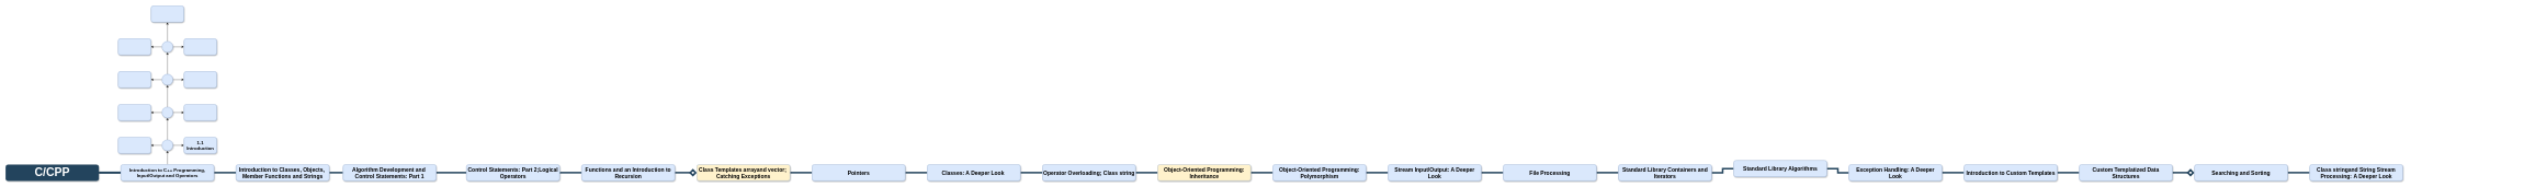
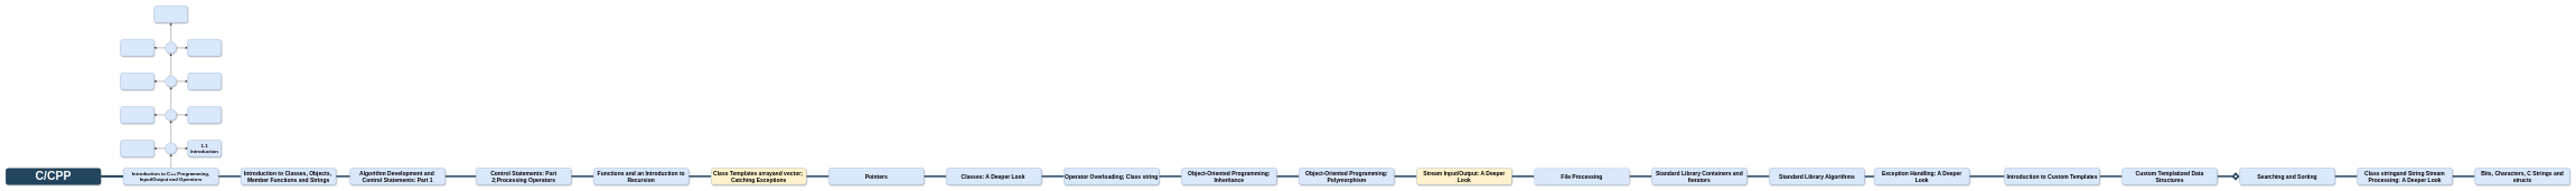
  <mxCell id="0" />
  <mxCell id="1" parent="0" />
  <mxCell id="2" style="edgeStyle=orthogonalEdgeStyle;rounded=1;orthogonalLoop=1;jettySize=auto;html=1;exitX=1;exitY=0.5;exitDx=0;exitDy=0;endArrow=none;endFill=0;strokeColor=#23445D;strokeWidth=8;" parent="1" source="3" target="6" edge="1"><mxGeometry relative="1" as="geometry" /></mxCell>
  <mxCell id="3" value="C/CPP" style="whiteSpace=wrap;rounded=1;shadow=1;fillColor=#23445D;strokeColor=none;fontColor=#FFFFFF;fontStyle=1;fontSize=42;" parent="1" vertex="1"><mxGeometry x="20" y="600" width="340" height="60" as="geometry" /></mxCell>
  <mxCell id="4" value="" style="edgeStyle=orthogonalEdgeStyle;rounded=1;orthogonalLoop=1;jettySize=auto;html=1;endArrow=none;endFill=0;strokeColor=#23445D;strokeWidth=6;fontStyle=0;fontSize=9;" parent="1" source="6" target="8" edge="1"><mxGeometry relative="1" as="geometry" /></mxCell>
  <mxCell id="5" value="" style="edgeStyle=orthogonalEdgeStyle;rounded=0;orthogonalLoop=1;jettySize=auto;html=1;" parent="1" source="6" target="49" edge="1"><mxGeometry relative="1" as="geometry" /></mxCell>
  <mxCell id="6" value="Introduction to C++ Programming,&#10;Input/Output and Operators" style="whiteSpace=wrap;rounded=1;shadow=1;fillColor=#dae8fc;strokeColor=#6c8ebf;fontStyle=1;fontSize=17;" parent="1" vertex="1"><mxGeometry x="440" y="600" width="340" height="60" as="geometry" /></mxCell>
  <mxCell id="7" value="" style="edgeStyle=orthogonalEdgeStyle;rounded=0;orthogonalLoop=1;jettySize=auto;html=1;fontSize=9;endArrow=none;startSize=14;endSize=14;strokeWidth=6;endFill=0;strokeColor=#23445D;" parent="1" source="8" target="10" edge="1"><mxGeometry relative="1" as="geometry" /></mxCell>
  <mxCell id="8" value="Introduction to Classes, Objects, &#10;Member Functions and Strings" style="whiteSpace=wrap;rounded=1;shadow=1;fillColor=#dae8fc;strokeColor=#6c8ebf;fontStyle=1;fontSize=20;" parent="1" vertex="1"><mxGeometry x="860" y="600" width="340" height="60" as="geometry" /></mxCell>
  <mxCell id="9" value="" style="edgeStyle=orthogonalEdgeStyle;rounded=0;orthogonalLoop=1;jettySize=auto;html=1;fontSize=9;endArrow=none;endFill=0;startSize=14;endSize=14;strokeColor=#23445D;strokeWidth=6;" parent="1" source="10" target="12" edge="1"><mxGeometry relative="1" as="geometry" /></mxCell>
  <mxCell id="10" value="Algorithm Development and &#10;Control Statements: Part 1" style="whiteSpace=wrap;rounded=1;shadow=1;fillColor=#dae8fc;strokeColor=#6c8ebf;fontStyle=1;fontSize=20;" parent="1" vertex="1"><mxGeometry x="1250" y="600" width="340" height="60" as="geometry" /></mxCell>
  <mxCell id="11" value="" style="edgeStyle=orthogonalEdgeStyle;rounded=0;orthogonalLoop=1;jettySize=auto;html=1;fontSize=9;endArrow=none;endFill=0;startSize=14;endSize=14;strokeColor=#23445D;strokeWidth=6;" parent="1" source="12" target="14" edge="1"><mxGeometry relative="1" as="geometry" /></mxCell>
- <mxCell id="12" value="Control Statements: Part 2;Logical Operators" style="whiteSpace=wrap;rounded=1;shadow=1;fillColor=#dae8fc;strokeColor=#6c8ebf;fontStyle=1;fontSize=20;" parent="1" vertex="1"><mxGeometry x="1700" y="600" width="340" height="60" as="geometry" /></mxCell>
- <mxCell id="13" value="" style="edgeStyle=orthogonalEdgeStyle;rounded=0;orthogonalLoop=1;jettySize=auto;html=1;fontSize=9;endArrow=diamond;endFill=0;startSize=14;endSize=14;strokeColor=#23445D;strokeWidth=6;" parent="1" source="14" target="16" edge="1"><mxGeometry relative="1" as="geometry" /></mxCell>
+ <mxCell id="12" value="Control Statements: Part 2;Processing Operators" style="whiteSpace=wrap;rounded=1;shadow=1;fillColor=#dae8fc;strokeColor=#6c8ebf;fontStyle=1;fontSize=20;" parent="1" vertex="1"><mxGeometry x="1700" y="600" width="340" height="60" as="geometry" /></mxCell>
+ <mxCell id="13" value="" style="edgeStyle=orthogonalEdgeStyle;rounded=0;orthogonalLoop=1;jettySize=auto;html=1;fontSize=9;endArrow=none;endFill=0;startSize=14;endSize=14;strokeColor=#23445D;strokeWidth=6;" parent="1" source="14" target="16" edge="1"><mxGeometry relative="1" as="geometry" /></mxCell>
  <mxCell id="14" value="Functions and an Introduction to Recursion" style="whiteSpace=wrap;rounded=1;shadow=1;fillColor=#dae8fc;strokeColor=#6c8ebf;fontStyle=1;fontSize=20;" parent="1" vertex="1"><mxGeometry x="2120" y="600" width="340" height="60" as="geometry" /></mxCell>
  <mxCell id="15" value="" style="edgeStyle=orthogonalEdgeStyle;rounded=0;orthogonalLoop=1;jettySize=auto;html=1;fontSize=9;endArrow=none;endFill=0;startSize=14;endSize=14;strokeColor=#23445D;strokeWidth=6;" parent="1" source="16" target="18" edge="1"><mxGeometry relative="1" as="geometry" /></mxCell>
  <mxCell id="16" value="Class Templates arrayand vector; &#10;Catching Exceptions" style="whiteSpace=wrap;rounded=1;shadow=1;fillColor=#fff2cc;strokeColor=#6c8ebf;fontStyle=1;fontSize=20;" parent="1" vertex="1"><mxGeometry x="2540" y="600" width="340" height="60" as="geometry" /></mxCell>
  <mxCell id="17" value="" style="edgeStyle=orthogonalEdgeStyle;rounded=0;orthogonalLoop=1;jettySize=auto;html=1;fontSize=9;endArrow=none;endFill=0;startSize=14;endSize=14;strokeColor=#23445D;strokeWidth=6;" parent="1" source="18" target="20" edge="1"><mxGeometry relative="1" as="geometry" /></mxCell>
  <mxCell id="18" value="Pointers" style="whiteSpace=wrap;rounded=1;shadow=1;fillColor=#dae8fc;strokeColor=#6c8ebf;fontStyle=1;fontSize=20;" parent="1" vertex="1"><mxGeometry x="2960" y="600" width="340" height="60" as="geometry" /></mxCell>
  <mxCell id="19" value="" style="edgeStyle=orthogonalEdgeStyle;rounded=0;orthogonalLoop=1;jettySize=auto;html=1;fontSize=9;endArrow=none;endFill=0;startSize=14;endSize=14;strokeColor=#23445D;strokeWidth=6;" parent="1" source="20" target="22" edge="1"><mxGeometry relative="1" as="geometry" /></mxCell>
  <mxCell id="20" value="Classes: A Deeper Look " style="whiteSpace=wrap;rounded=1;shadow=1;fillColor=#dae8fc;strokeColor=#6c8ebf;fontStyle=1;fontSize=20;" parent="1" vertex="1"><mxGeometry x="3380" y="600" width="340" height="60" as="geometry" /></mxCell>
  <mxCell id="21" value="" style="edgeStyle=orthogonalEdgeStyle;rounded=0;orthogonalLoop=1;jettySize=auto;html=1;fontSize=9;endArrow=none;endFill=0;startSize=14;endSize=14;strokeColor=#23445D;strokeWidth=6;" parent="1" source="22" target="24" edge="1"><mxGeometry relative="1" as="geometry" /></mxCell>
  <mxCell id="22" value="Operator Overloading; Class string" style="whiteSpace=wrap;rounded=1;shadow=1;fillColor=#dae8fc;strokeColor=#6c8ebf;fontStyle=1;fontSize=20;" parent="1" vertex="1"><mxGeometry x="3800" y="600" width="340" height="60" as="geometry" /></mxCell>
  <mxCell id="23" value="" style="edgeStyle=orthogonalEdgeStyle;rounded=0;orthogonalLoop=1;jettySize=auto;html=1;fontSize=9;endArrow=none;endFill=0;startSize=14;endSize=14;strokeColor=#23445D;strokeWidth=6;" parent="1" source="24" target="26" edge="1"><mxGeometry relative="1" as="geometry" /></mxCell>
- <mxCell id="24" value="Object-Oriented Programming: Inheritance" style="whiteSpace=wrap;rounded=1;shadow=1;fillColor=#fff2cc;strokeColor=#6c8ebf;fontStyle=1;fontSize=20;" parent="1" vertex="1"><mxGeometry x="4220" y="600" width="340" height="60" as="geometry" /></mxCell>
+ <mxCell id="24" value="Object-Oriented Programming: Inheritance" style="whiteSpace=wrap;rounded=1;shadow=1;fillColor=#dae8fc;strokeColor=#6c8ebf;fontStyle=1;fontSize=20;" parent="1" vertex="1"><mxGeometry x="4220" y="600" width="340" height="60" as="geometry" /></mxCell>
  <mxCell id="25" value="" style="edgeStyle=orthogonalEdgeStyle;rounded=0;orthogonalLoop=1;jettySize=auto;html=1;fontSize=9;endArrow=none;endFill=0;startSize=14;endSize=14;strokeColor=#23445D;strokeWidth=6;" parent="1" source="26" target="28" edge="1"><mxGeometry relative="1" as="geometry" /></mxCell>
  <mxCell id="26" value="Object-Oriented Programming: Polymorphism" style="whiteSpace=wrap;rounded=1;shadow=1;fillColor=#dae8fc;strokeColor=#6c8ebf;fontStyle=1;fontSize=20;" parent="1" vertex="1"><mxGeometry x="4640" y="600" width="340" height="60" as="geometry" /></mxCell>
  <mxCell id="27" value="" style="edgeStyle=orthogonalEdgeStyle;rounded=0;orthogonalLoop=1;jettySize=auto;html=1;fontSize=9;endArrow=none;endFill=0;startSize=14;endSize=14;strokeColor=#23445D;strokeWidth=6;" parent="1" source="28" target="30" edge="1"><mxGeometry relative="1" as="geometry" /></mxCell>
- <mxCell id="28" value="Stream Input/Output: A Deeper Look" style="whiteSpace=wrap;rounded=1;shadow=1;fillColor=#dae8fc;strokeColor=#6c8ebf;fontStyle=1;fontSize=20;" parent="1" vertex="1"><mxGeometry x="5060" y="600" width="340" height="60" as="geometry" /></mxCell>
+ <mxCell id="28" value="Stream Input/Output: A Deeper Look" style="whiteSpace=wrap;rounded=1;shadow=1;fillColor=#fff2cc;strokeColor=#6c8ebf;fontStyle=1;fontSize=20;" parent="1" vertex="1"><mxGeometry x="5060" y="600" width="340" height="60" as="geometry" /></mxCell>
  <mxCell id="29" value="" style="edgeStyle=orthogonalEdgeStyle;rounded=0;orthogonalLoop=1;jettySize=auto;html=1;fontSize=9;endArrow=none;endFill=0;startSize=14;endSize=14;strokeColor=#23445D;strokeWidth=6;" parent="1" source="30" target="32" edge="1"><mxGeometry relative="1" as="geometry" /></mxCell>
- <mxCell id="30" value="File Processing" style="whiteSpace=wrap;rounded=1;shadow=1;fillColor=#dae8fc;strokeColor=#6c8ebf;fontStyle=1;fontSize=20;" parent="1" vertex="1"><mxGeometry x="5480" y="600" width="340" height="60" as="geometry" /></mxCell>
+ <mxCell id="30" value="File Processing" style="whiteSpace=wrap;rounded=1;shadow=1;fillColor=#dae8fc;strokeColor=#6c8ebf;fontStyle=1;fontSize=20;dashed=1;" parent="1" vertex="1"><mxGeometry x="5480" y="600" width="340" height="60" as="geometry" /></mxCell>
  <mxCell id="31" value="" style="edgeStyle=orthogonalEdgeStyle;rounded=0;orthogonalLoop=1;jettySize=auto;html=1;fontSize=9;endArrow=none;endFill=0;startSize=14;endSize=14;strokeColor=#23445D;strokeWidth=6;" parent="1" source="32" target="34" edge="1"><mxGeometry relative="1" as="geometry" /></mxCell>
  <mxCell id="32" value="Standard Library Containers and Iterators" style="whiteSpace=wrap;rounded=1;shadow=1;fillColor=#dae8fc;strokeColor=#6c8ebf;fontStyle=1;fontSize=20;" parent="1" vertex="1"><mxGeometry x="5900" y="600" width="340" height="60" as="geometry" /></mxCell>
  <mxCell id="33" value="" style="edgeStyle=orthogonalEdgeStyle;rounded=0;orthogonalLoop=1;jettySize=auto;html=1;fontSize=9;endArrow=none;endFill=0;startSize=14;endSize=14;strokeColor=#23445D;strokeWidth=6;" parent="1" source="34" target="36" edge="1"><mxGeometry relative="1" as="geometry" /></mxCell>
- <mxCell id="34" value="Standard Library Algorithms" style="whiteSpace=wrap;rounded=1;shadow=1;fillColor=#dae8fc;strokeColor=#6c8ebf;fontStyle=1;fontSize=20;" parent="1" vertex="1"><mxGeometry x="6320" y="585" width="340" height="60" as="geometry" /></mxCell>
+ <mxCell id="34" value="Standard Library Algorithms" style="whiteSpace=wrap;rounded=1;shadow=1;fillColor=#dae8fc;strokeColor=#6c8ebf;fontStyle=1;fontSize=20;" parent="1" vertex="1"><mxGeometry x="6320" y="600" width="340" height="60" as="geometry" /></mxCell>
  <mxCell id="35" value="" style="edgeStyle=orthogonalEdgeStyle;rounded=0;orthogonalLoop=1;jettySize=auto;html=1;fontSize=9;endArrow=none;endFill=0;startSize=14;endSize=14;strokeColor=#23445D;strokeWidth=6;" parent="1" source="36" target="38" edge="1"><mxGeometry relative="1" as="geometry" /></mxCell>
- <mxCell id="36" value="Exception Handling: A Deeper Look" style="whiteSpace=wrap;rounded=1;shadow=1;fillColor=#dae8fc;strokeColor=#6c8ebf;fontStyle=1;fontSize=20;" parent="1" vertex="1"><mxGeometry x="6740" y="600" width="340" height="60" as="geometry" /></mxCell>
+ <mxCell id="36" value="Exception Handling: A Deeper Look" style="whiteSpace=wrap;rounded=1;shadow=1;fillColor=#dae8fc;strokeColor=#6c8ebf;fontStyle=1;fontSize=20;" parent="1" vertex="1"><mxGeometry x="6695" y="600" width="340" height="60" as="geometry" /></mxCell>
  <mxCell id="37" value="" style="edgeStyle=orthogonalEdgeStyle;rounded=0;orthogonalLoop=1;jettySize=auto;html=1;fontSize=9;endArrow=none;endFill=0;startSize=14;endSize=14;strokeColor=#23445D;strokeWidth=6;" parent="1" source="38" target="40" edge="1"><mxGeometry relative="1" as="geometry" /></mxCell>
  <mxCell id="38" value="Introduction to Custom Templates" style="whiteSpace=wrap;rounded=1;shadow=1;fillColor=#dae8fc;strokeColor=#6c8ebf;fontStyle=1;fontSize=20;" parent="1" vertex="1"><mxGeometry x="7160" y="600" width="340" height="60" as="geometry" /></mxCell>
  <mxCell id="39" value="" style="edgeStyle=orthogonalEdgeStyle;rounded=0;orthogonalLoop=1;jettySize=auto;html=1;fontSize=9;endArrow=diamond;endFill=0;startSize=14;endSize=14;strokeColor=#23445D;strokeWidth=6;" parent="1" source="40" target="42" edge="1"><mxGeometry relative="1" as="geometry" /></mxCell>
  <mxCell id="40" value="Custom Templatized Data Structures" style="whiteSpace=wrap;rounded=1;shadow=1;fillColor=#dae8fc;strokeColor=#6c8ebf;fontStyle=1;fontSize=20;" parent="1" vertex="1"><mxGeometry x="7580" y="600" width="340" height="60" as="geometry" /></mxCell>
  <mxCell id="41" value="" style="edgeStyle=orthogonalEdgeStyle;rounded=0;orthogonalLoop=1;jettySize=auto;html=1;fontSize=9;endArrow=none;endFill=0;startSize=14;endSize=14;strokeColor=#23445D;strokeWidth=6;" parent="1" source="42" target="44" edge="1"><mxGeometry relative="1" as="geometry" /></mxCell>
  <mxCell id="42" value="Searching and Sorting" style="whiteSpace=wrap;rounded=1;shadow=1;fillColor=#dae8fc;strokeColor=#6c8ebf;fontStyle=1;fontSize=20;" parent="1" vertex="1"><mxGeometry x="8000" y="600" width="340" height="60" as="geometry" /></mxCell>
+ <mxCell id="43" value="" style="edgeStyle=orthogonalEdgeStyle;rounded=0;orthogonalLoop=1;jettySize=auto;html=1;fontSize=9;endArrow=none;endFill=0;startSize=14;endSize=14;strokeColor=#23445D;strokeWidth=6;" parent="1" source="44" target="45" edge="1"><mxGeometry relative="1" as="geometry" /></mxCell>
  <mxCell id="44" value="Class stringand String Stream Processing: A Deeper Look" style="whiteSpace=wrap;rounded=1;shadow=1;fillColor=#dae8fc;strokeColor=#6c8ebf;fontStyle=1;fontSize=20;" parent="1" vertex="1"><mxGeometry x="8420" y="600" width="340" height="60" as="geometry" /></mxCell>
+ <mxCell id="45" value="Bits, Characters, C Strings and structs" style="whiteSpace=wrap;rounded=1;shadow=1;fillColor=#dae8fc;strokeColor=#6c8ebf;fontStyle=1;fontSize=20;" parent="1" vertex="1"><mxGeometry x="8840" y="600" width="340" height="60" as="geometry" /></mxCell>
  <mxCell id="46" value="" style="edgeStyle=orthogonalEdgeStyle;rounded=0;orthogonalLoop=1;jettySize=auto;html=1;" parent="1" source="49" target="53" edge="1"><mxGeometry relative="1" as="geometry" /></mxCell>
  <mxCell id="47" value="" style="edgeStyle=orthogonalEdgeStyle;rounded=0;orthogonalLoop=1;jettySize=auto;html=1;" parent="1" source="49" target="62" edge="1"><mxGeometry relative="1" as="geometry" /></mxCell>
  <mxCell id="48" value="" style="edgeStyle=orthogonalEdgeStyle;rounded=0;orthogonalLoop=1;jettySize=auto;html=1;" parent="1" source="49" target="63" edge="1"><mxGeometry relative="1" as="geometry" /></mxCell>
  <mxCell id="49" value="" style="ellipse;whiteSpace=wrap;html=1;fontSize=17;fillColor=#dae8fc;strokeColor=#6c8ebf;rounded=1;shadow=1;fontStyle=1;" parent="1" vertex="1"><mxGeometry x="590" y="510" width="40" height="40" as="geometry" /></mxCell>
  <mxCell id="50" value="" style="edgeStyle=orthogonalEdgeStyle;rounded=0;orthogonalLoop=1;jettySize=auto;html=1;" parent="1" source="53" target="57" edge="1"><mxGeometry relative="1" as="geometry" /></mxCell>
  <mxCell id="51" value="" style="edgeStyle=orthogonalEdgeStyle;rounded=0;orthogonalLoop=1;jettySize=auto;html=1;" parent="1" source="53" target="64" edge="1"><mxGeometry relative="1" as="geometry" /></mxCell>
  <mxCell id="52" value="" style="edgeStyle=orthogonalEdgeStyle;rounded=0;orthogonalLoop=1;jettySize=auto;html=1;" parent="1" source="53" target="65" edge="1"><mxGeometry relative="1" as="geometry" /></mxCell>
  <mxCell id="53" value="" style="ellipse;whiteSpace=wrap;html=1;fontSize=17;fillColor=#dae8fc;strokeColor=#6c8ebf;rounded=1;shadow=1;fontStyle=1;" parent="1" vertex="1"><mxGeometry x="590" y="390" width="40" height="40" as="geometry" /></mxCell>
  <mxCell id="54" value="" style="edgeStyle=orthogonalEdgeStyle;rounded=0;orthogonalLoop=1;jettySize=auto;html=1;" parent="1" source="57" target="61" edge="1"><mxGeometry relative="1" as="geometry" /></mxCell>
  <mxCell id="55" value="" style="edgeStyle=orthogonalEdgeStyle;rounded=0;orthogonalLoop=1;jettySize=auto;html=1;" parent="1" source="57" target="66" edge="1"><mxGeometry relative="1" as="geometry" /></mxCell>
  <mxCell id="56" value="" style="edgeStyle=orthogonalEdgeStyle;rounded=0;orthogonalLoop=1;jettySize=auto;html=1;" parent="1" source="57" target="67" edge="1"><mxGeometry relative="1" as="geometry" /></mxCell>
  <mxCell id="57" value="" style="ellipse;whiteSpace=wrap;html=1;fontSize=17;fillColor=#dae8fc;strokeColor=#6c8ebf;rounded=1;shadow=1;fontStyle=1;" parent="1" vertex="1"><mxGeometry x="590" y="270" width="40" height="40" as="geometry" /></mxCell>
  <mxCell id="58" value="" style="edgeStyle=orthogonalEdgeStyle;rounded=0;orthogonalLoop=1;jettySize=auto;html=1;" parent="1" source="61" target="68" edge="1"><mxGeometry relative="1" as="geometry" /></mxCell>
  <mxCell id="59" value="" style="edgeStyle=orthogonalEdgeStyle;rounded=0;orthogonalLoop=1;jettySize=auto;html=1;" parent="1" source="61" target="69" edge="1"><mxGeometry relative="1" as="geometry" /></mxCell>
  <mxCell id="60" value="" style="edgeStyle=orthogonalEdgeStyle;rounded=0;orthogonalLoop=1;jettySize=auto;html=1;" parent="1" source="61" target="70" edge="1"><mxGeometry relative="1" as="geometry" /></mxCell>
  <mxCell id="61" value="" style="ellipse;whiteSpace=wrap;html=1;fontSize=17;fillColor=#dae8fc;strokeColor=#6c8ebf;rounded=1;shadow=1;fontStyle=1;" parent="1" vertex="1"><mxGeometry x="590" y="150" width="40" height="40" as="geometry" /></mxCell>
  <mxCell id="62" value="" style="whiteSpace=wrap;html=1;fontSize=17;fillColor=#dae8fc;strokeColor=#6c8ebf;rounded=1;shadow=1;fontStyle=1;" parent="1" vertex="1"><mxGeometry x="430" y="500" width="120" height="60" as="geometry" /></mxCell>
  <mxCell id="63" value="1.1 Introduction" style="whiteSpace=wrap;html=1;fontSize=17;fillColor=#dae8fc;strokeColor=#6c8ebf;rounded=1;shadow=1;fontStyle=1;" parent="1" vertex="1"><mxGeometry x="670" y="500" width="120" height="60" as="geometry" /></mxCell>
  <mxCell id="64" value="" style="whiteSpace=wrap;html=1;fontSize=17;fillColor=#dae8fc;strokeColor=#6c8ebf;rounded=1;shadow=1;fontStyle=1;" parent="1" vertex="1"><mxGeometry x="670" y="380" width="120" height="60" as="geometry" /></mxCell>
  <mxCell id="65" value="" style="whiteSpace=wrap;html=1;fontSize=17;fillColor=#dae8fc;strokeColor=#6c8ebf;rounded=1;shadow=1;fontStyle=1;" parent="1" vertex="1"><mxGeometry x="430" y="380" width="120" height="60" as="geometry" /></mxCell>
  <mxCell id="66" value="" style="whiteSpace=wrap;html=1;fontSize=17;fillColor=#dae8fc;strokeColor=#6c8ebf;rounded=1;shadow=1;fontStyle=1;" parent="1" vertex="1"><mxGeometry x="670" y="260" width="120" height="60" as="geometry" /></mxCell>
  <mxCell id="67" value="" style="whiteSpace=wrap;html=1;fontSize=17;fillColor=#dae8fc;strokeColor=#6c8ebf;rounded=1;shadow=1;fontStyle=1;" parent="1" vertex="1"><mxGeometry x="430" y="260" width="120" height="60" as="geometry" /></mxCell>
  <mxCell id="68" value="" style="whiteSpace=wrap;html=1;fontSize=17;fillColor=#dae8fc;strokeColor=#6c8ebf;rounded=1;shadow=1;fontStyle=1;" parent="1" vertex="1"><mxGeometry x="670" y="140" width="120" height="60" as="geometry" /></mxCell>
  <mxCell id="69" value="" style="whiteSpace=wrap;html=1;fontSize=17;fillColor=#dae8fc;strokeColor=#6c8ebf;rounded=1;shadow=1;fontStyle=1;" parent="1" vertex="1"><mxGeometry x="550" y="20" width="120" height="60" as="geometry" /></mxCell>
  <mxCell id="70" value="" style="whiteSpace=wrap;html=1;fontSize=17;fillColor=#dae8fc;strokeColor=#6c8ebf;rounded=1;shadow=1;fontStyle=1;" parent="1" vertex="1"><mxGeometry x="430" y="140" width="120" height="60" as="geometry" /></mxCell>
